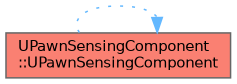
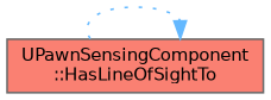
  digraph {
    rankdir=LR
-   n1 [color=gray40 fillcolor=salmon fontcolor=black fontname=Helvetica fontsize=10 height=0.2 label="UPawnSensingComponent\l::UPawnSensingComponent" shape=box style=filled width=0.4]
+   n1 [color=gray40 fillcolor=salmon fontcolor=black fontname=Helvetica fontsize=10 height=0.2 label="UPawnSensingComponent\l::HasLineOfSightTo" shape=box style=filled width=0.4]
    n1 -> n1 [color=steelblue1 fontname=Helvetica fontsize=10 labelfontname=Helvetica labelfontsize=10 style=dotted]
  }
